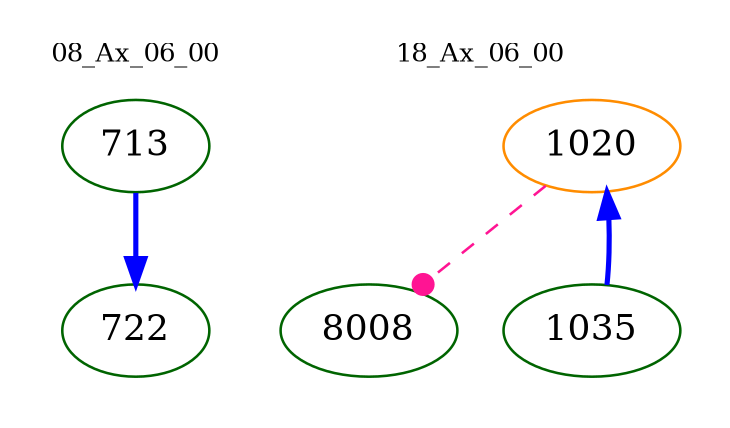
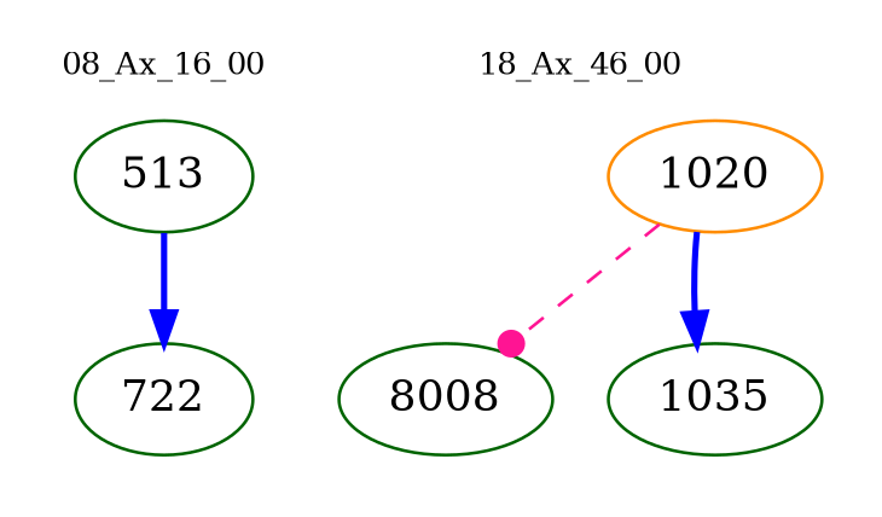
  digraph {
    node [color=darkgreen]
    edge [arrowhead=normal color=blue style=bold]
-   n1 [label=713]
+   n1 [label=513]
    n2 [label=722]
    n3 [color=darkorange label=1020]
    n4 [label=8008]
    n5 [label=1035]
    subgraph cluster_1 {
      color=white
      fontsize=10
-     label="08_Ax_06_00"
+     label="08_Ax_16_00"
      n1
      n2
    }
    subgraph cluster_2 {
      color=white
      fontsize=10
-     label="18_Ax_06_00"
+     label="18_Ax_46_00"
      n3
      n4
      n5
    }
    n1 -> n2
    n3 -> n4 [arrowhead=dot color=deeppink style=dashed]
-   n5 -> n3
+   n3 -> n5
  }
